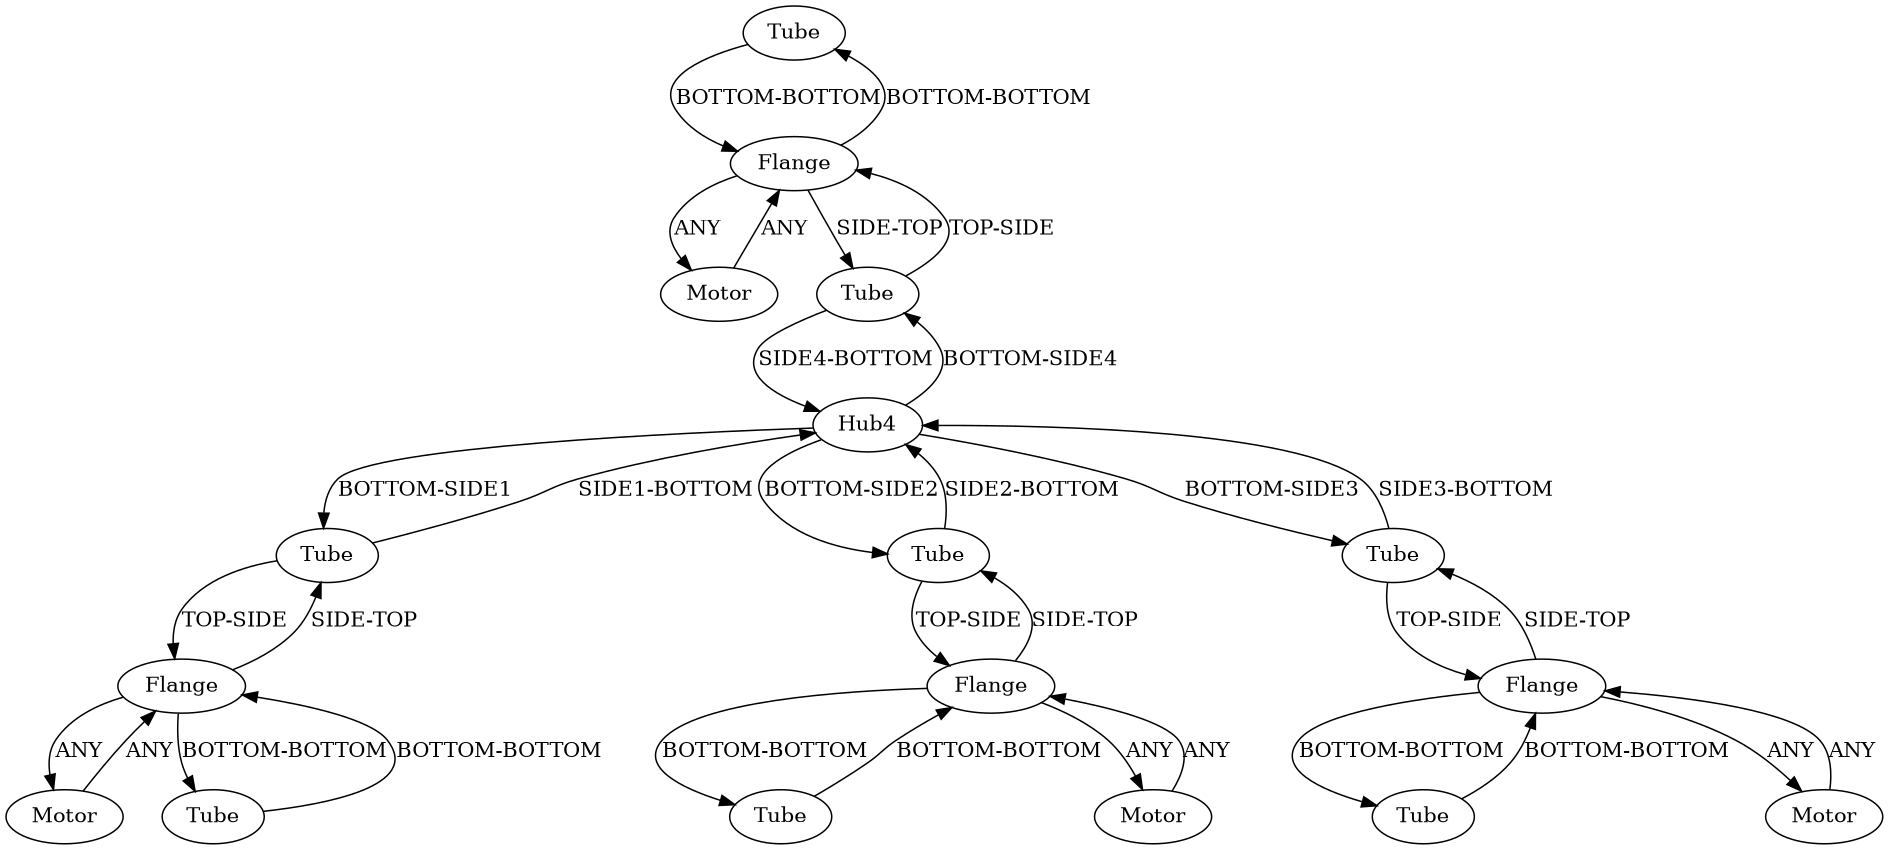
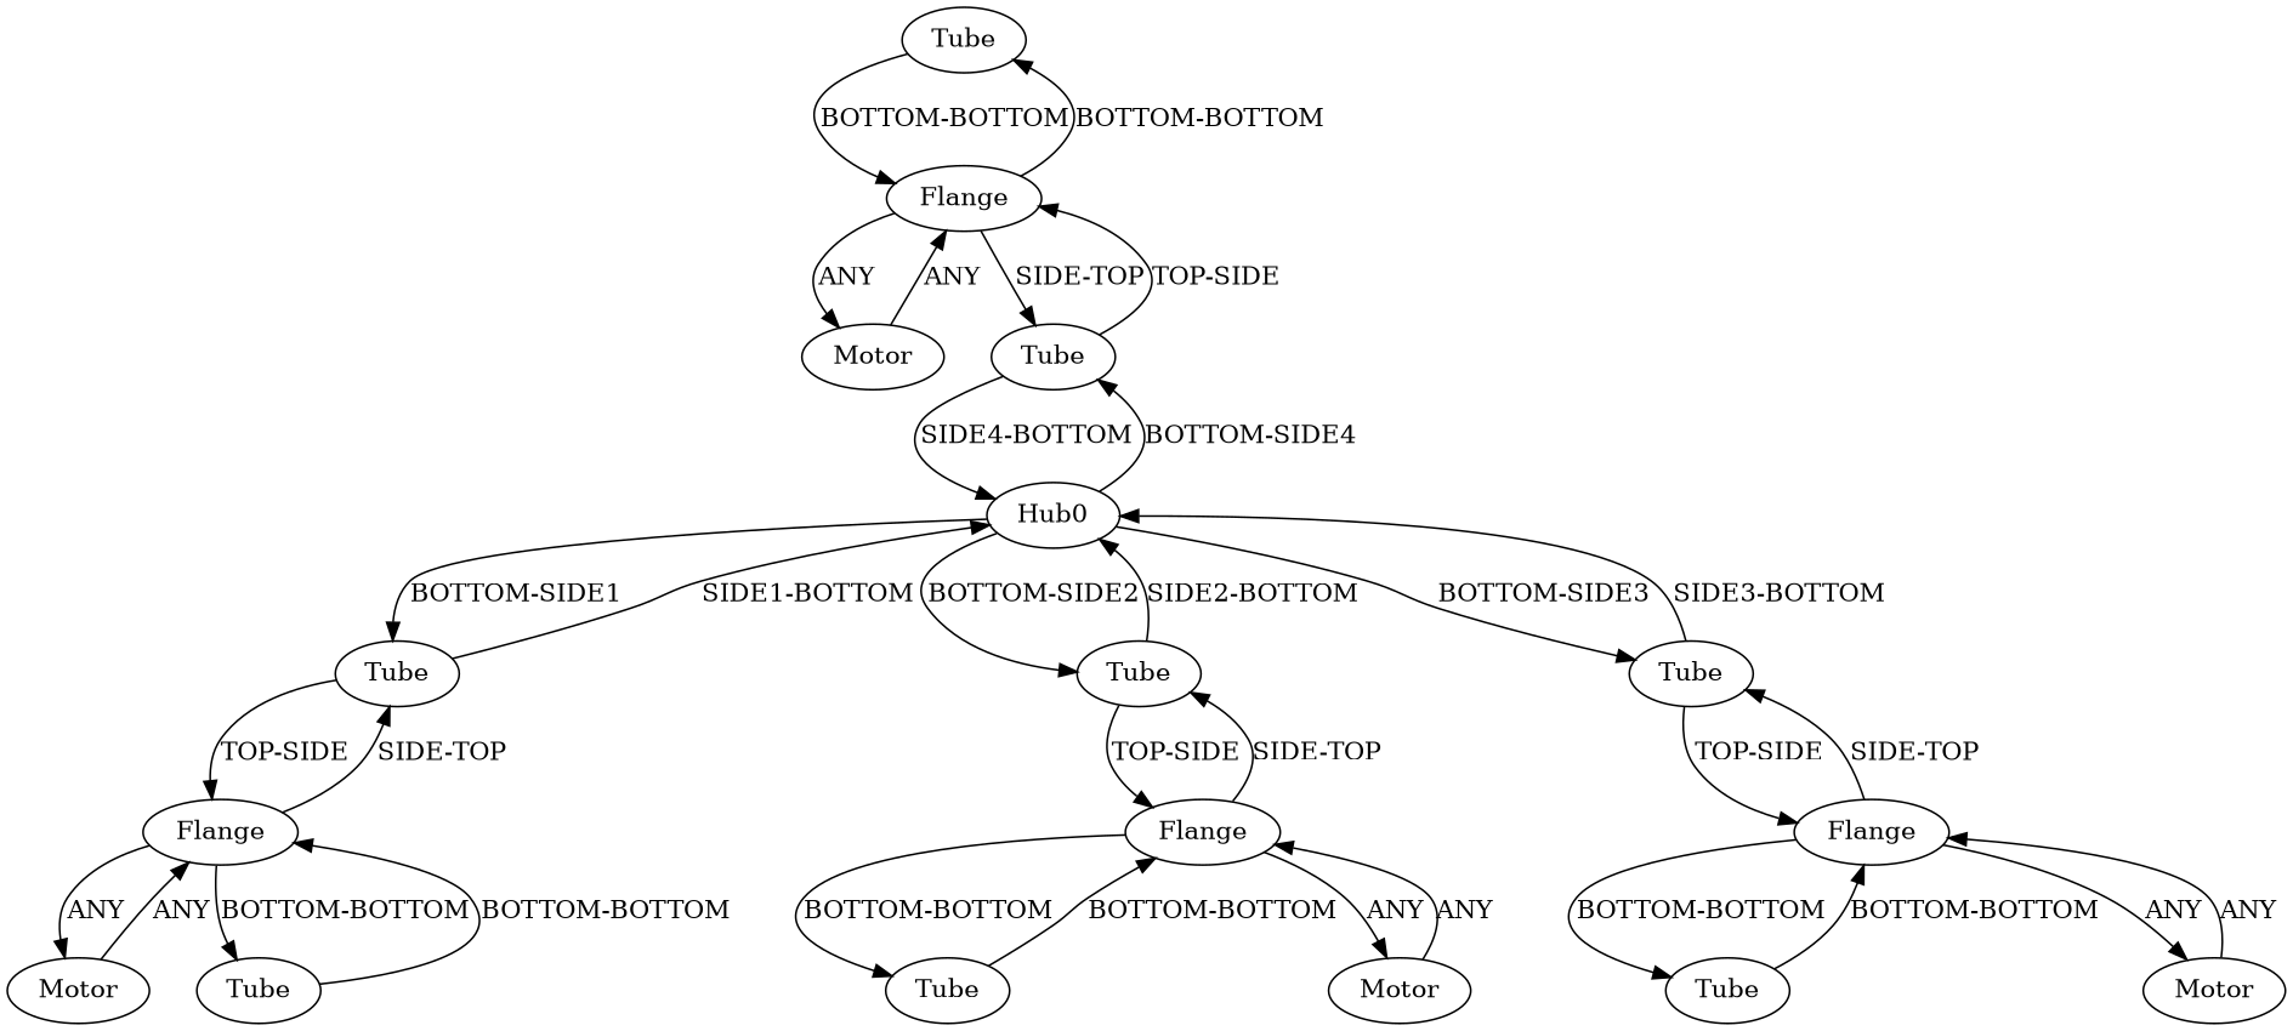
  digraph {
    n1 [instance=Tube_instance_1 label=Tube]
    n2 [instance=Flange_instance_2 label=Flange]
    n3 [instance=Motor_instance_1 label=Motor]
    n4 [instance=Flange_instance_4 label=Flange]
    n5 [instance=Tube_instance_2 label=Tube]
-   n6 [instance=Hub4_instance_1 label=Hub4]
+   n6 [instance=Hub4_instance_1 label=Hub0]
    n7 [instance=Tube_instance_3 label=Tube]
    n8 [instance=Flange_instance_3 label=Flange]
    n9 [instance=Tube_instance_4 label=Tube]
    n10 [instance=Motor_instance_2 label=Motor]
    n11 [instance=Flange_instance_1 label=Flange]
    n12 [instance=Tube_instance_5 label=Tube]
    n13 [instance=Tube_instance_6 label=Tube]
    n14 [instance=Motor_instance_3 label=Motor]
    n15 [instance=Tube_instance_7 label=Tube]
    n16 [instance=Tube_instance_8 label=Tube]
    n17 [instance=Motor_instance_4 label=Motor]
    n1 -> n2 [label="BOTTOM-BOTTOM"]
    n2 -> n1 [label="BOTTOM-BOTTOM"]
    n2 -> n10 [label=ANY]
    n2 -> n15 [label="SIDE-TOP"]
    n3 -> n4 [label=ANY]
    n4 -> n3 [label=ANY]
    n4 -> n5 [label="SIDE-TOP"]
    n4 -> n9 [label="BOTTOM-BOTTOM"]
    n5 -> n4 [label="TOP-SIDE"]
    n5 -> n6 [label="SIDE1-BOTTOM"]
    n6 -> n5 [label="BOTTOM-SIDE1"]
    n6 -> n13 [label="BOTTOM-SIDE2"]
    n6 -> n15 [label="BOTTOM-SIDE4"]
    n6 -> n16 [label="BOTTOM-SIDE3"]
    n7 -> n8 [label="BOTTOM-BOTTOM"]
    n8 -> n7 [label="BOTTOM-BOTTOM"]
    n8 -> n16 [label="SIDE-TOP"]
    n8 -> n17 [label=ANY]
    n9 -> n4 [label="BOTTOM-BOTTOM"]
    n10 -> n2 [label=ANY]
    n11 -> n12 [label="BOTTOM-BOTTOM"]
    n11 -> n13 [label="SIDE-TOP"]
    n11 -> n14 [label=ANY]
    n12 -> n11 [label="BOTTOM-BOTTOM"]
    n13 -> n6 [label="SIDE2-BOTTOM"]
    n13 -> n11 [label="TOP-SIDE"]
    n14 -> n11 [label=ANY]
    n15 -> n2 [label="TOP-SIDE"]
    n15 -> n6 [label="SIDE4-BOTTOM"]
    n16 -> n6 [label="SIDE3-BOTTOM"]
    n16 -> n8 [label="TOP-SIDE"]
    n17 -> n8 [label=ANY]
  }
